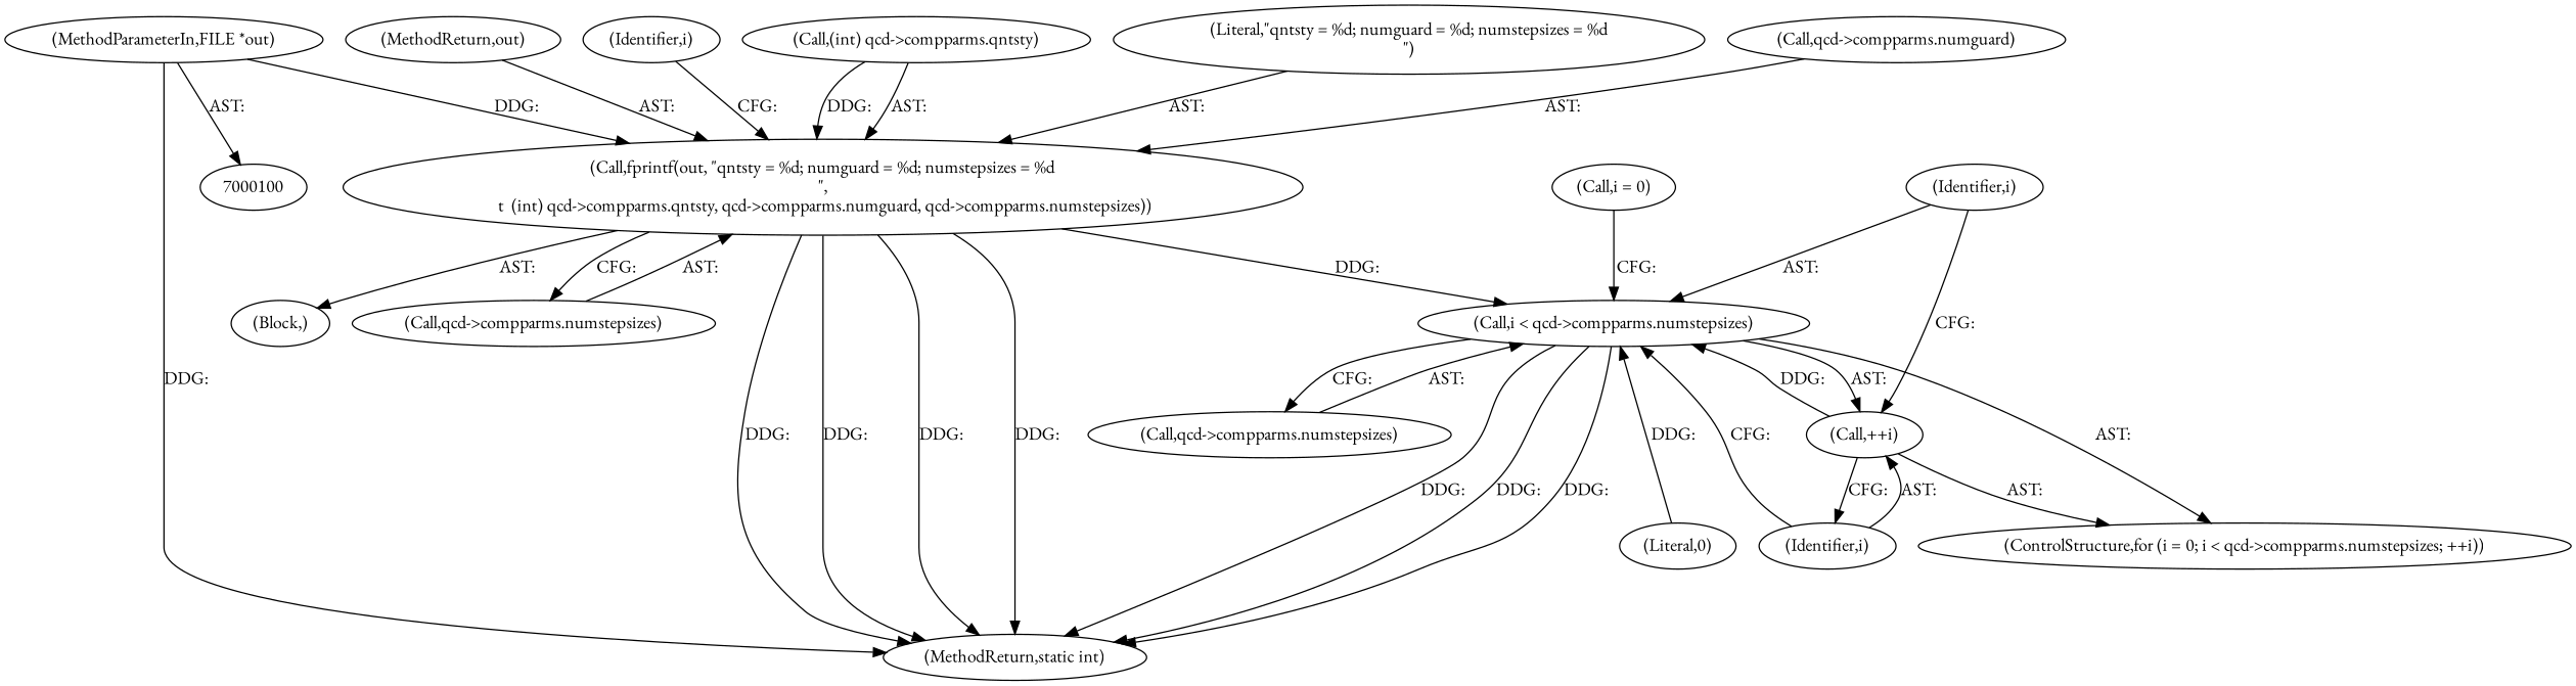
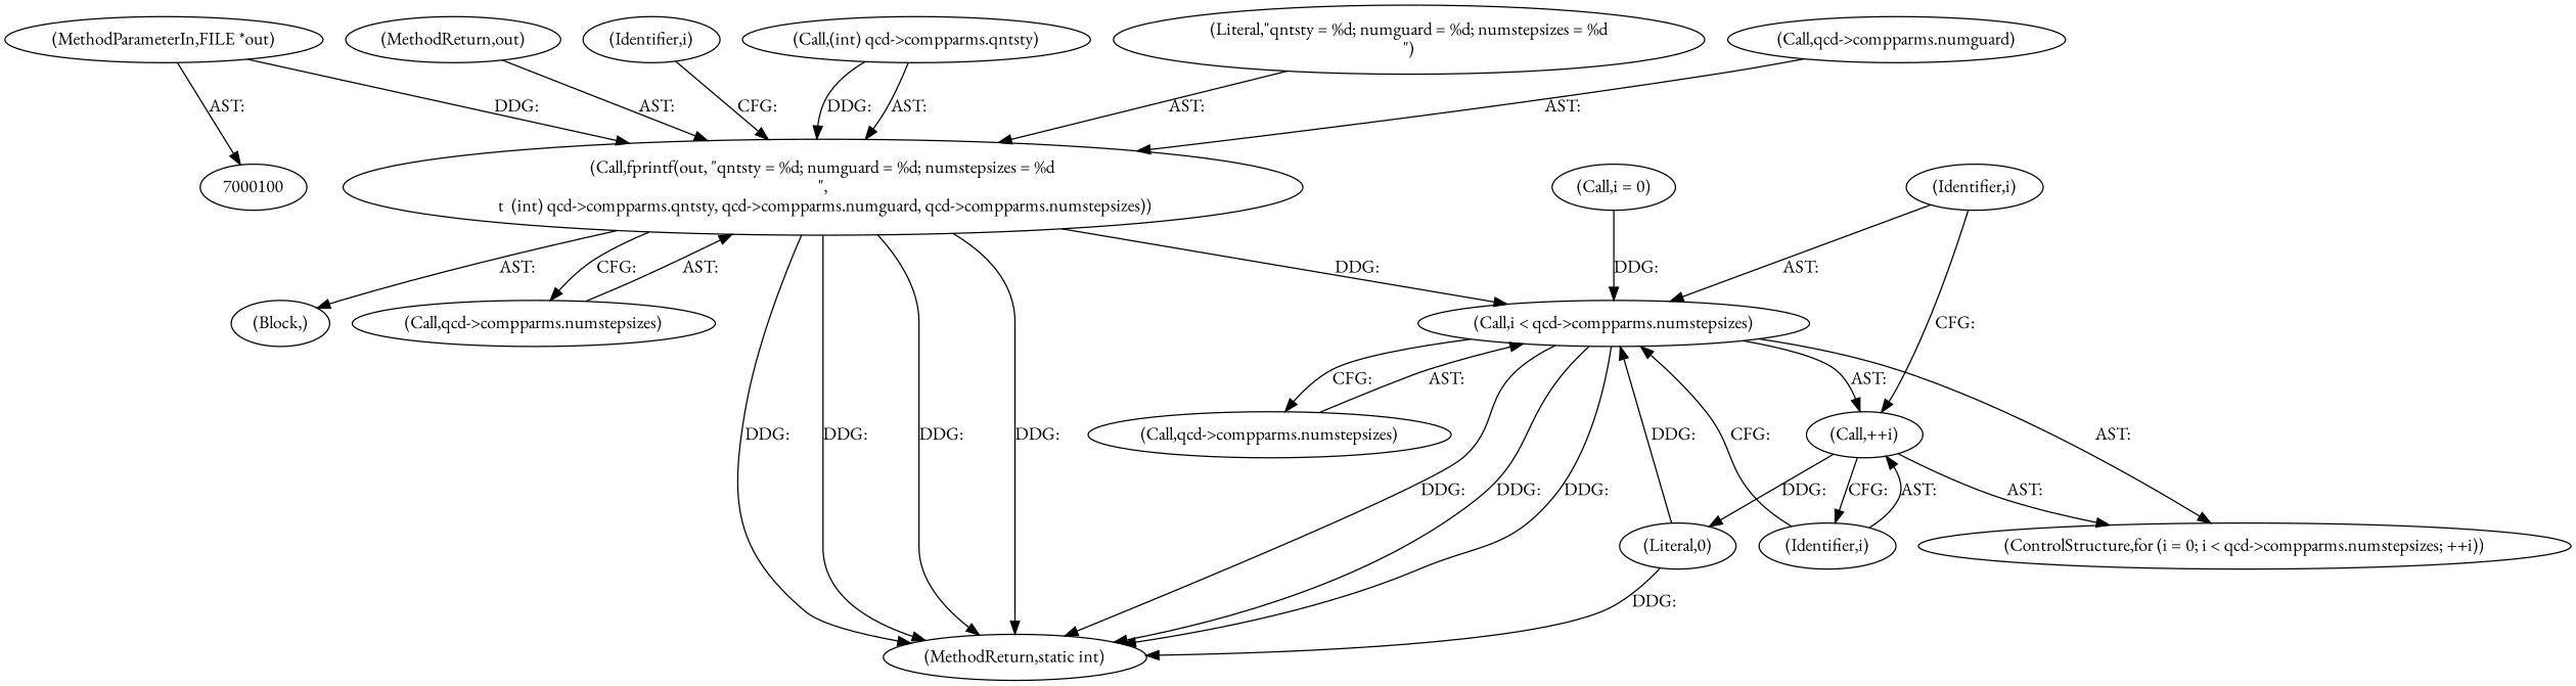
  digraph {
    fontname="EB Garamond"
    node [fontname="EB Garamond"]
    edge [fontname="EB Garamond"]
    n1 [label="(MethodParameterIn,FILE *out)"]
    n2 [label="(Call,fprintf(out, \"qntsty = %d; numguard = %d; numstepsizes = %d\n\",\n \t  (int) qcd->compparms.qntsty, qcd->compparms.numguard, qcd->compparms.numstepsizes))"]
    n3 [label="(MethodReturn,static int)"]
    n4 [label=7000100]
    n5 [label="(Call,i < qcd->compparms.numstepsizes)"]
    n6 [label="(Block,)"]
    n7 [label="(Call,qcd->compparms.numstepsizes)"]
    n8 [label="(Call,++i)"]
    n9 [label="(ControlStructure,for (i = 0; i < qcd->compparms.numstepsizes; ++i))"]
    n10 [label="(Call,qcd->compparms.numstepsizes)"]
    n11 [label="(Identifier,i)"]
    n12 [label="(Call,qcd->compparms.numguard)"]
    n13 [label="(MethodReturn,out)"]
    n14 [label="(Identifier,i)"]
    n15 [label="(Literal,0)"]
    n16 [label="(Call,i = 0)"]
    n17 [label="(Call,(int) qcd->compparms.qntsty)"]
    n18 [label="(Identifier,i)"]
    n19 [label="(Literal,\"qntsty = %d; numguard = %d; numstepsizes = %d\n\")"]
    n1 -> n2 [label="DDG: "]
-   n1 -> n3 [label="DDG: "]
+   n15 -> n3 [label="DDG: "]
    n1 -> n4 [label="AST: "]
    n2 -> n3 [label="DDG: "]
    n2 -> n3 [label="DDG: "]
    n2 -> n3 [label="DDG: "]
    n2 -> n3 [label="DDG: "]
    n2 -> n5 [label="DDG: "]
    n2 -> n6 [label="AST: "]
    n2 -> n7 [label="CFG: "]
    n5 -> n3 [label="DDG: "]
    n5 -> n3 [label="DDG: "]
    n5 -> n3 [label="DDG: "]
    n5 -> n8 [label="AST: "]
    n5 -> n9 [label="AST: "]
    n5 -> n10 [label="CFG: "]
    n7 -> n2 [label="AST: "]
-   n8 -> n5 [label="DDG: "]
+   n8 -> n15 [label="DDG: "]
    n8 -> n9 [label="AST: "]
    n8 -> n11 [label="CFG: "]
    n10 -> n5 [label="AST: "]
    n11 -> n5 [label="CFG: "]
    n11 -> n8 [label="AST: "]
    n12 -> n2 [label="AST: "]
    n13 -> n2 [label="AST: "]
    n14 -> n2 [label="CFG: "]
    n15 -> n5 [label="DDG: "]
-   n16 -> n5 [label="CFG: "]
+   n16 -> n5 [label="DDG: "]
    n17 -> n2 [label="AST: "]
    n17 -> n2 [label="DDG: "]
    n18 -> n5 [label="AST: "]
    n18 -> n8 [label="CFG: "]
    n19 -> n2 [label="AST: "]
  }
